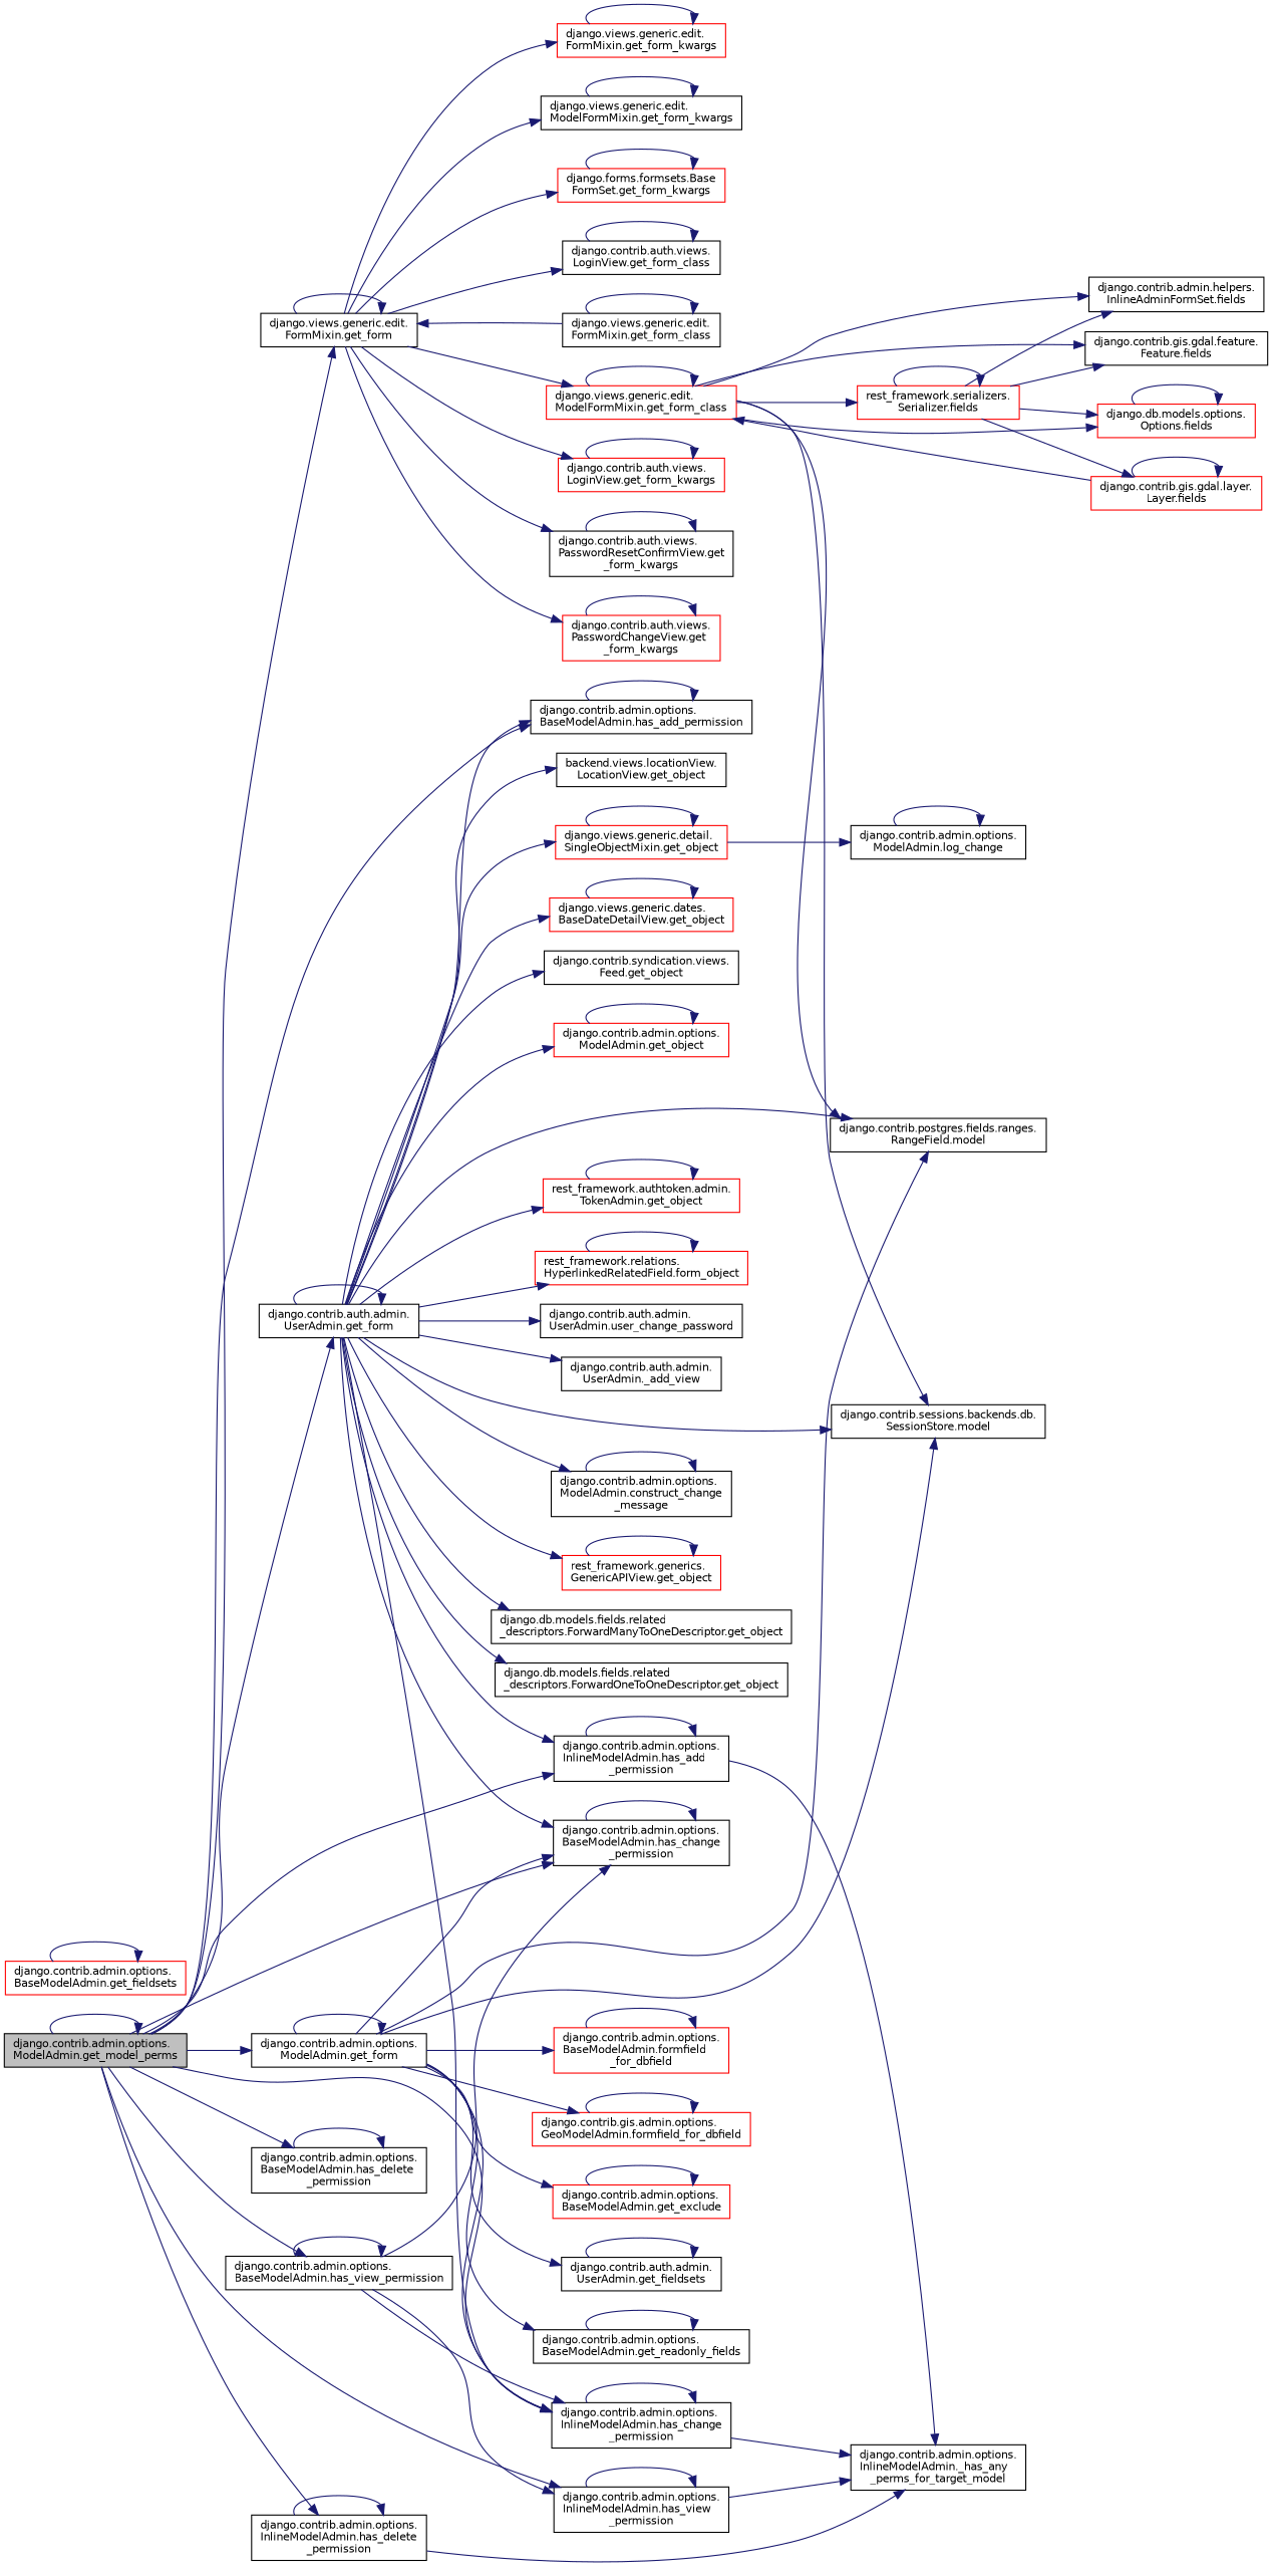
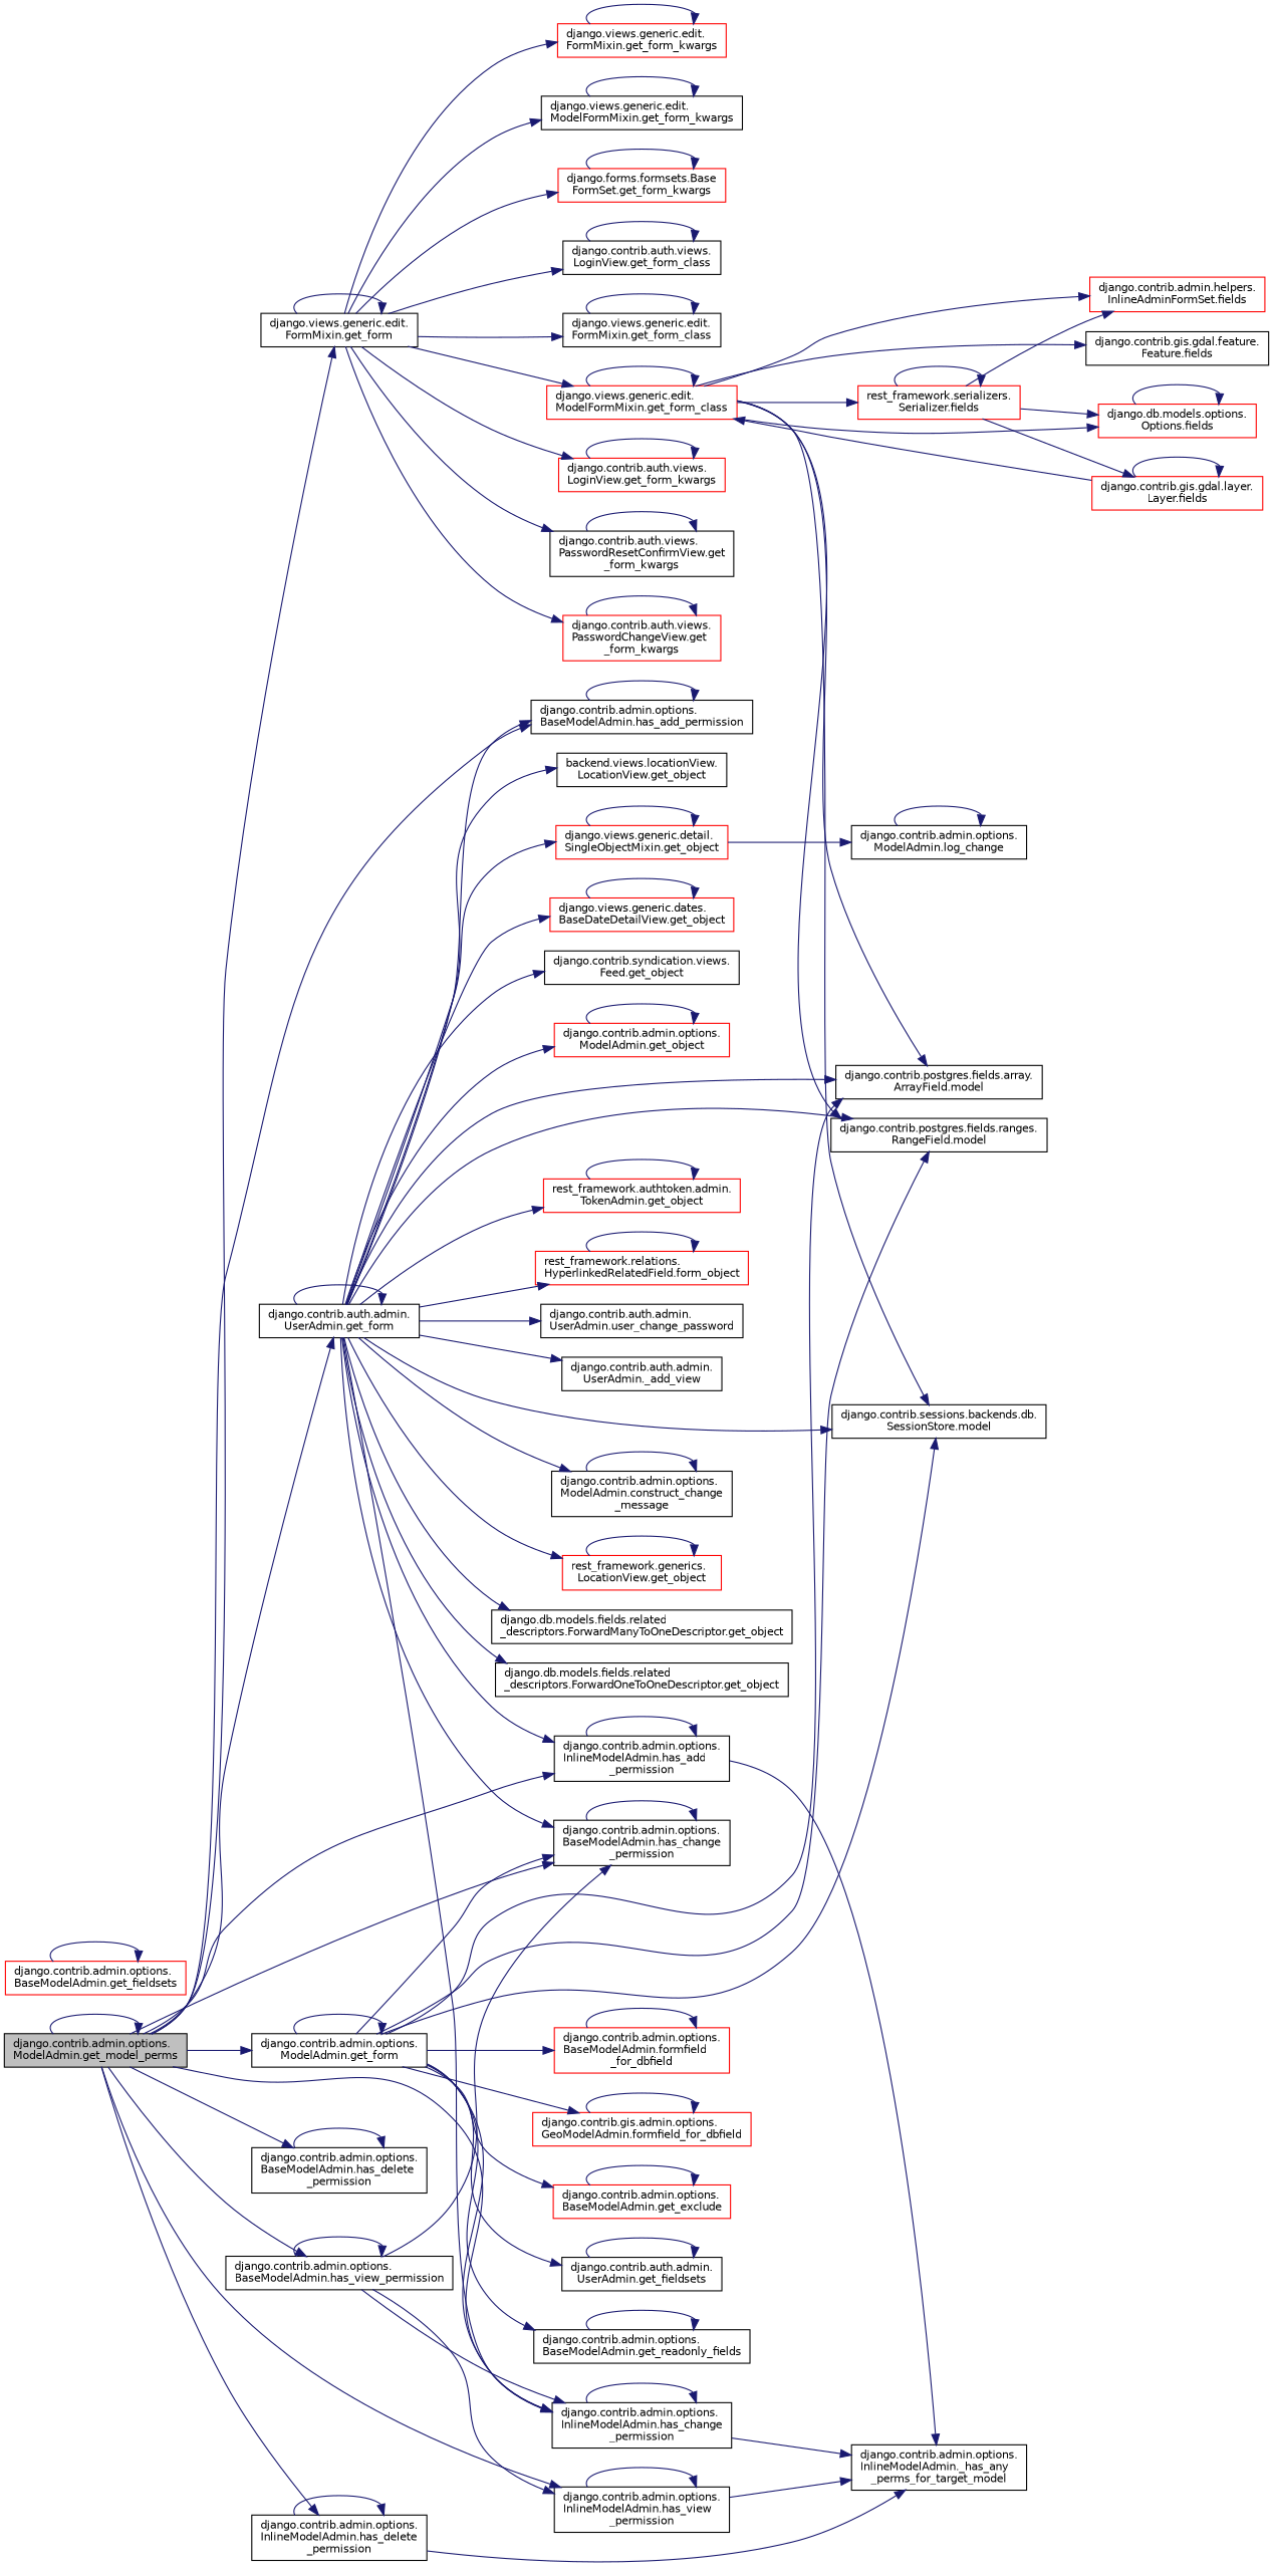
  digraph {
    rankdir=LR
    node [color=black fillcolor=white fontname=Helvetica fontsize=10 shape=record style=filled]
    edge [color=midnightblue fontname=Helvetica fontsize=10 labelfontname=Helvetica labelfontsize=10 style=solid]
    n1 [fillcolor=grey75 fontcolor=black height=0.2 label="django.contrib.admin.options.\lModelAdmin.get_model_perms" width=0.4]
    n2 [height=0.2 label="django.views.generic.edit.\lFormMixin.get_form" width=0.4]
    n3 [height=0.2 label="django.contrib.auth.admin.\lUserAdmin.get_form" width=0.4]
    n4 [height=0.2 label="django.contrib.admin.options.\lBaseModelAdmin.has_add_permission" width=0.4]
    n5 [height=0.2 label="django.contrib.admin.options.\lInlineModelAdmin.has_add\l_permission" width=0.4]
    n6 [height=0.2 label="django.contrib.admin.options.\lBaseModelAdmin.has_change\l_permission" width=0.4]
    n7 [height=0.2 label="django.contrib.admin.options.\lInlineModelAdmin.has_change\l_permission" width=0.4]
    n8 [height=0.2 label="django.contrib.admin.options.\lModelAdmin.get_form" width=0.4]
    n9 [height=0.2 label="django.contrib.admin.options.\lBaseModelAdmin.has_delete\l_permission" width=0.4]
    n10 [height=0.2 label="django.contrib.admin.options.\lInlineModelAdmin.has_delete\l_permission" width=0.4]
    n11 [height=0.2 label="django.contrib.admin.options.\lBaseModelAdmin.has_view_permission" width=0.4]
    n12 [height=0.2 label="django.contrib.admin.options.\lInlineModelAdmin.has_view\l_permission" width=0.4]
    n13 [height=0.2 label="django.contrib.auth.views.\lLoginView.get_form_class" width=0.4]
    n14 [height=0.2 label="django.views.generic.edit.\lFormMixin.get_form_class" width=0.4]
    n15 [color=red height=0.2 label="django.views.generic.edit.\lModelFormMixin.get_form_class" width=0.4]
    n16 [color=red height=0.2 label="django.contrib.auth.views.\lLoginView.get_form_kwargs" width=0.4]
    n17 [height=0.2 label="django.contrib.auth.views.\lPasswordResetConfirmView.get\l_form_kwargs" width=0.4]
    n18 [color=red height=0.2 label="django.contrib.auth.views.\lPasswordChangeView.get\l_form_kwargs" width=0.4]
    n19 [color=red height=0.2 label="django.views.generic.edit.\lFormMixin.get_form_kwargs" width=0.4]
    n20 [height=0.2 label="django.views.generic.edit.\lModelFormMixin.get_form_kwargs" width=0.4]
    n21 [color=red height=0.2 label="django.forms.formsets.Base\lFormSet.get_form_kwargs" width=0.4]
+   n22 [height=0.2 label="django.contrib.postgres.fields.array.\lArrayField.model" width=0.4]
    n23 [height=0.2 label="django.contrib.postgres.fields.ranges.\lRangeField.model" width=0.4]
    n24 [height=0.2 label="django.contrib.sessions.backends.db.\lSessionStore.model" width=0.4]
    n25 [height=0.2 label="django.contrib.auth.admin.\lUserAdmin._add_view" width=0.4]
    n26 [height=0.2 label="django.contrib.admin.options.\lModelAdmin.construct_change\l_message" width=0.4]
-   n27 [color=red height=0.2 label="rest_framework.generics.\lGenericAPIView.get_object" width=0.4]
+   n27 [color=red height=0.2 label="rest_framework.generics.\lLocationView.get_object" width=0.4]
    n28 [height=0.2 label="django.db.models.fields.related\l_descriptors.ForwardManyToOneDescriptor.get_object" width=0.4]
    n29 [height=0.2 label="django.db.models.fields.related\l_descriptors.ForwardOneToOneDescriptor.get_object" width=0.4]
    n30 [height=0.2 label="backend.views.locationView.\lLocationView.get_object" width=0.4]
    n31 [color=red height=0.2 label="django.views.generic.dates.\lBaseDateDetailView.get_object" width=0.4]
    n32 [color=red height=0.2 label="django.views.generic.detail.\lSingleObjectMixin.get_object" width=0.4]
    n33 [height=0.2 label="django.contrib.syndication.views.\lFeed.get_object" width=0.4]
    n34 [color=red height=0.2 label="django.contrib.admin.options.\lModelAdmin.get_object" width=0.4]
    n35 [color=red height=0.2 label="rest_framework.authtoken.admin.\lTokenAdmin.get_object" width=0.4]
    n36 [color=red height=0.2 label="rest_framework.relations.\lHyperlinkedRelatedField.form_object" width=0.4]
    n37 [height=0.2 label="django.contrib.auth.admin.\lUserAdmin.user_change_password" width=0.4]
    n38 [height=0.2 label="django.contrib.admin.options.\lInlineModelAdmin._has_any\l_perms_for_target_model" width=0.4]
    n39 [color=red height=0.2 label="django.contrib.admin.options.\lBaseModelAdmin.formfield\l_for_dbfield" width=0.4]
    n40 [color=red height=0.2 label="django.contrib.gis.admin.options.\lGeoModelAdmin.formfield_for_dbfield" width=0.4]
    n41 [color=red height=0.2 label="django.contrib.admin.options.\lBaseModelAdmin.get_exclude" width=0.4]
    n42 [height=0.2 label="django.contrib.auth.admin.\lUserAdmin.get_fieldsets" width=0.4]
    n43 [height=0.2 label="django.contrib.admin.options.\lBaseModelAdmin.get_readonly_fields" width=0.4]
-   n44 [height=0.2 label="django.contrib.admin.helpers.\lInlineAdminFormSet.fields" width=0.4]
+   n44 [color=red height=0.2 label="django.contrib.admin.helpers.\lInlineAdminFormSet.fields" width=0.4]
    n45 [height=0.2 label="django.contrib.gis.gdal.feature.\lFeature.fields" width=0.4]
    n46 [color=red height=0.2 label="django.db.models.options.\lOptions.fields" width=0.4]
    n47 [color=red height=0.2 label="rest_framework.serializers.\lSerializer.fields" width=0.4]
    n48 [color=red height=0.2 label="django.contrib.gis.gdal.layer.\lLayer.fields" width=0.4]
    n49 [height=0.2 label="django.contrib.admin.options.\lModelAdmin.log_change" width=0.4]
    n50 [color=red height=0.2 label="django.contrib.admin.options.\lBaseModelAdmin.get_fieldsets" width=0.4]
    n1 -> n1
    n1 -> n2
    n1 -> n3
    n1 -> n4
    n1 -> n5
    n1 -> n6
    n1 -> n7
    n1 -> n8
    n1 -> n9
    n1 -> n10
    n1 -> n11
    n1 -> n12
    n2 -> n2
    n2 -> n13
-   n14 -> n2
+   n2 -> n14
    n2 -> n15
    n2 -> n16
    n2 -> n17
    n2 -> n18
    n2 -> n19
    n2 -> n20
    n2 -> n21
    n3 -> n3
    n3 -> n4
    n3 -> n5
    n3 -> n6
    n3 -> n7
+   n3 -> n22
    n3 -> n23
    n3 -> n24
    n3 -> n25
    n3 -> n26
    n3 -> n27
    n3 -> n28
    n3 -> n29
    n3 -> n30
    n3 -> n31
    n3 -> n32
    n3 -> n33
    n3 -> n34
    n3 -> n35
    n3 -> n36
    n3 -> n37
    n4 -> n4
    n5 -> n5
    n5 -> n38
    n6 -> n6
    n7 -> n7
    n7 -> n38
    n8 -> n6
    n8 -> n7
    n8 -> n8
+   n8 -> n22
    n8 -> n23
    n8 -> n24
    n8 -> n39
    n8 -> n40
    n8 -> n41
    n8 -> n42
    n8 -> n43
    n9 -> n9
    n10 -> n10
    n10 -> n38
    n11 -> n6
    n11 -> n7
    n11 -> n11
    n11 -> n12
    n12 -> n12
    n12 -> n38
    n13 -> n13
    n14 -> n14
    n15 -> n15
+   n15 -> n22
    n15 -> n23
    n15 -> n24
    n15 -> n44
    n15 -> n45
    n15 -> n46
    n15 -> n47
    n16 -> n16
    n17 -> n17
    n18 -> n18
    n19 -> n19
    n20 -> n20
    n21 -> n21
    n26 -> n26
    n27 -> n27
    n31 -> n31
    n32 -> n32
    n32 -> n49
    n34 -> n34
    n35 -> n35
    n36 -> n36
    n39 -> n39
    n40 -> n40
    n41 -> n41
    n42 -> n42
    n43 -> n43
    n46 -> n46
    n47 -> n44
-   n47 -> n45
    n47 -> n46
    n47 -> n47
    n47 -> n48
    n48 -> n15
    n48 -> n48
    n49 -> n49
    n50 -> n50
  }
